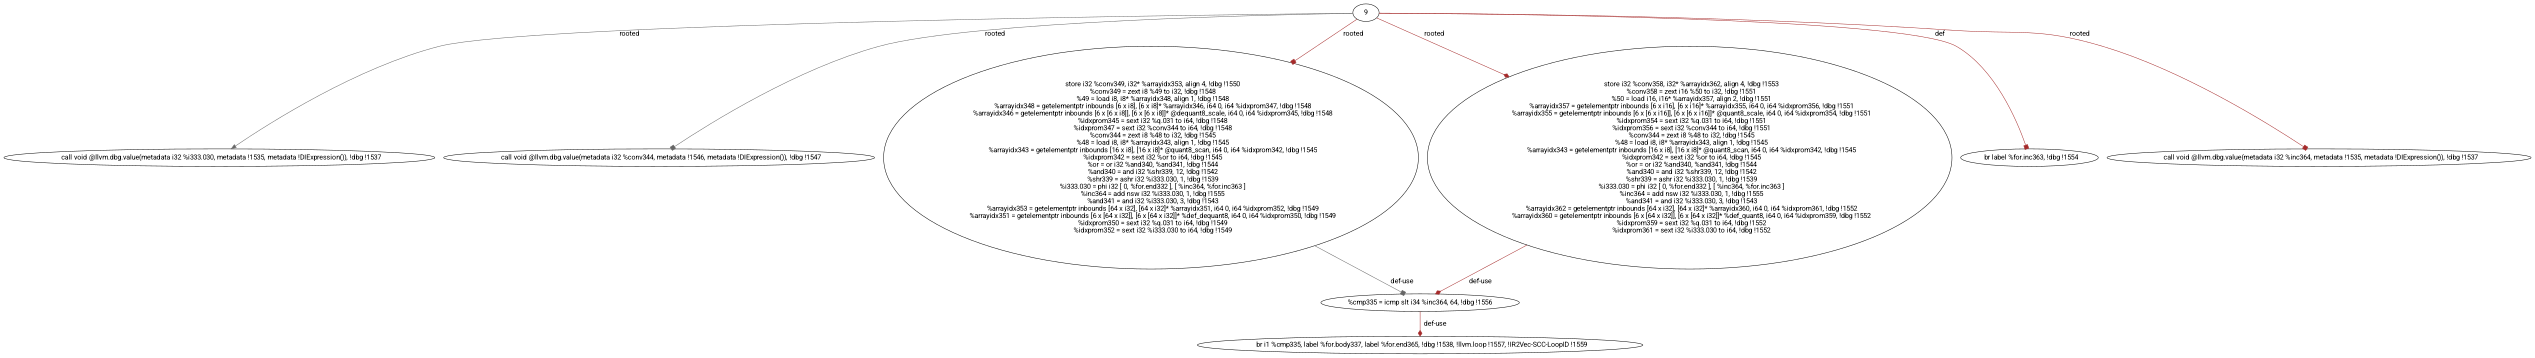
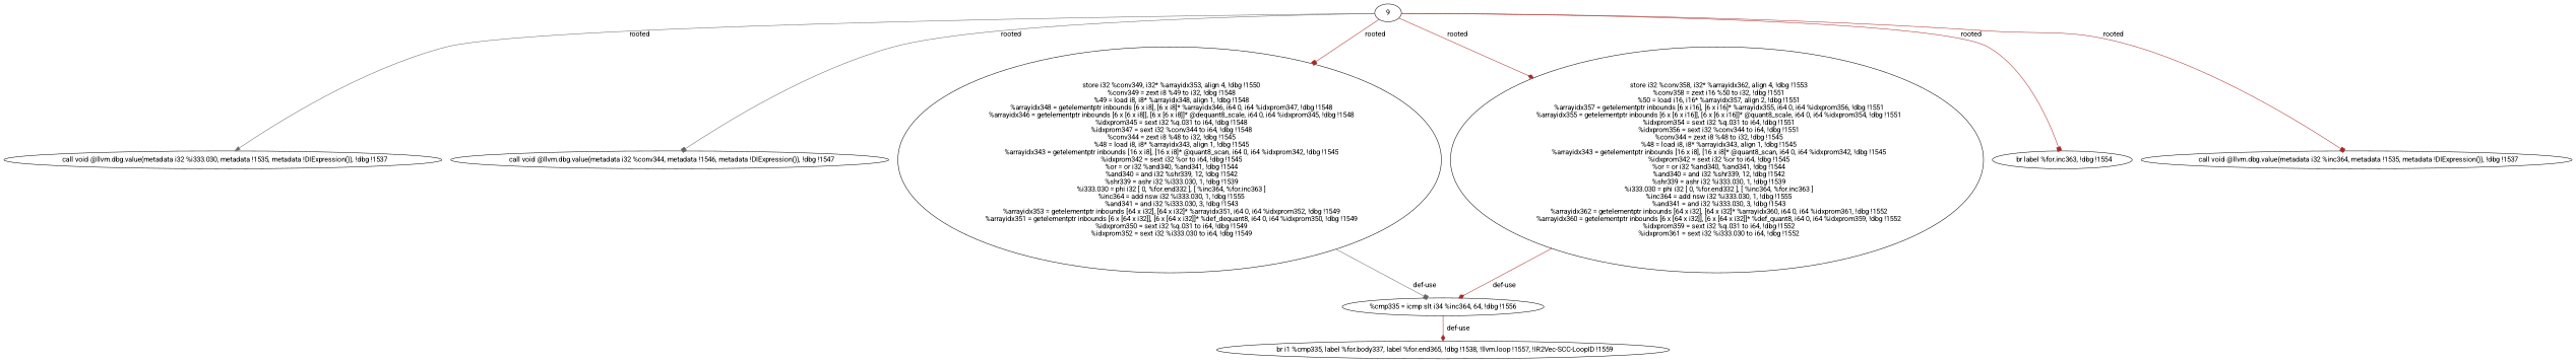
  digraph {
    fontname=Roboto
    node [fontname=Roboto]
    edge [arrowhead=box color=brown fontname=Roboto]
    n1 [label="  call void @llvm.dbg.value(metadata i32 %i333.030, metadata !1535, metadata !DIExpression()), !dbg !1537"]
    n2 [label="  call void @llvm.dbg.value(metadata i32 %conv344, metadata !1546, metadata !DIExpression()), !dbg !1547"]
    n3 [label="  store i32 %conv349, i32* %arrayidx353, align 4, !dbg !1550\n  %conv349 = zext i8 %49 to i32, !dbg !1548\n  %49 = load i8, i8* %arrayidx348, align 1, !dbg !1548\n  %arrayidx348 = getelementptr inbounds [6 x i8], [6 x i8]* %arrayidx346, i64 0, i64 %idxprom347, !dbg !1548\n  %arrayidx346 = getelementptr inbounds [6 x [6 x i8]], [6 x [6 x i8]]* @dequant8_scale, i64 0, i64 %idxprom345, !dbg !1548\n  %idxprom345 = sext i32 %q.031 to i64, !dbg !1548\n  %idxprom347 = sext i32 %conv344 to i64, !dbg !1548\n  %conv344 = zext i8 %48 to i32, !dbg !1545\n  %48 = load i8, i8* %arrayidx343, align 1, !dbg !1545\n  %arrayidx343 = getelementptr inbounds [16 x i8], [16 x i8]* @quant8_scan, i64 0, i64 %idxprom342, !dbg !1545\n  %idxprom342 = sext i32 %or to i64, !dbg !1545\n  %or = or i32 %and340, %and341, !dbg !1544\n  %and340 = and i32 %shr339, 12, !dbg !1542\n  %shr339 = ashr i32 %i333.030, 1, !dbg !1539\n  %i333.030 = phi i32 [ 0, %for.end332 ], [ %inc364, %for.inc363 ]\n  %inc364 = add nsw i32 %i333.030, 1, !dbg !1555\n  %and341 = and i32 %i333.030, 3, !dbg !1543\n  %arrayidx353 = getelementptr inbounds [64 x i32], [64 x i32]* %arrayidx351, i64 0, i64 %idxprom352, !dbg !1549\n  %arrayidx351 = getelementptr inbounds [6 x [64 x i32]], [6 x [64 x i32]]* %def_dequant8, i64 0, i64 %idxprom350, !dbg !1549\n  %idxprom350 = sext i32 %q.031 to i64, !dbg !1549\n  %idxprom352 = sext i32 %i333.030 to i64, !dbg !1549"]
    n4 [label="%cmp335 = icmp slt i34 %inc364, 64, !dbg !1556"]
    n5 [label="  br i1 %cmp335, label %for.body337, label %for.end365, !dbg !1538, !llvm.loop !1557, !IR2Vec-SCC-LoopID !1559"]
    n6 [label="  store i32 %conv358, i32* %arrayidx362, align 4, !dbg !1553\n  %conv358 = zext i16 %50 to i32, !dbg !1551\n  %50 = load i16, i16* %arrayidx357, align 2, !dbg !1551\n  %arrayidx357 = getelementptr inbounds [6 x i16], [6 x i16]* %arrayidx355, i64 0, i64 %idxprom356, !dbg !1551\n  %arrayidx355 = getelementptr inbounds [6 x [6 x i16]], [6 x [6 x i16]]* @quant8_scale, i64 0, i64 %idxprom354, !dbg !1551\n  %idxprom354 = sext i32 %q.031 to i64, !dbg !1551\n  %idxprom356 = sext i32 %conv344 to i64, !dbg !1551\n  %conv344 = zext i8 %48 to i32, !dbg !1545\n  %48 = load i8, i8* %arrayidx343, align 1, !dbg !1545\n  %arrayidx343 = getelementptr inbounds [16 x i8], [16 x i8]* @quant8_scan, i64 0, i64 %idxprom342, !dbg !1545\n  %idxprom342 = sext i32 %or to i64, !dbg !1545\n  %or = or i32 %and340, %and341, !dbg !1544\n  %and340 = and i32 %shr339, 12, !dbg !1542\n  %shr339 = ashr i32 %i333.030, 1, !dbg !1539\n  %i333.030 = phi i32 [ 0, %for.end332 ], [ %inc364, %for.inc363 ]\n  %inc364 = add nsw i32 %i333.030, 1, !dbg !1555\n  %and341 = and i32 %i333.030, 3, !dbg !1543\n  %arrayidx362 = getelementptr inbounds [64 x i32], [64 x i32]* %arrayidx360, i64 0, i64 %idxprom361, !dbg !1552\n  %arrayidx360 = getelementptr inbounds [6 x [64 x i32]], [6 x [64 x i32]]* %def_quant8, i64 0, i64 %idxprom359, !dbg !1552\n  %idxprom359 = sext i32 %q.031 to i64, !dbg !1552\n  %idxprom361 = sext i32 %i333.030 to i64, !dbg !1552"]
    n7 [label="  br label %for.inc363, !dbg !1554"]
    n8 [label="  call void @llvm.dbg.value(metadata i32 %inc364, metadata !1535, metadata !DIExpression()), !dbg !1537"]
    9
    n3 -> n4 [color=gray40 label="  def-use"]
    n4 -> n5 [arrowhead=diamond label="  def-use"]
    n6 -> n4 [arrowhead=diamond label="  def-use"]
    9 -> n1 [arrowhead=normal color=gray40 label="  rooted"]
    9 -> n2 [color=gray40 label="  rooted"]
    9 -> n3 [label="  rooted"]
    9 -> n6 [arrowhead=diamond label="  rooted"]
-   9 -> n7 [label="  def"]
+   9 -> n7 [label="  rooted"]
    9 -> n8 [label="  rooted"]
  }
